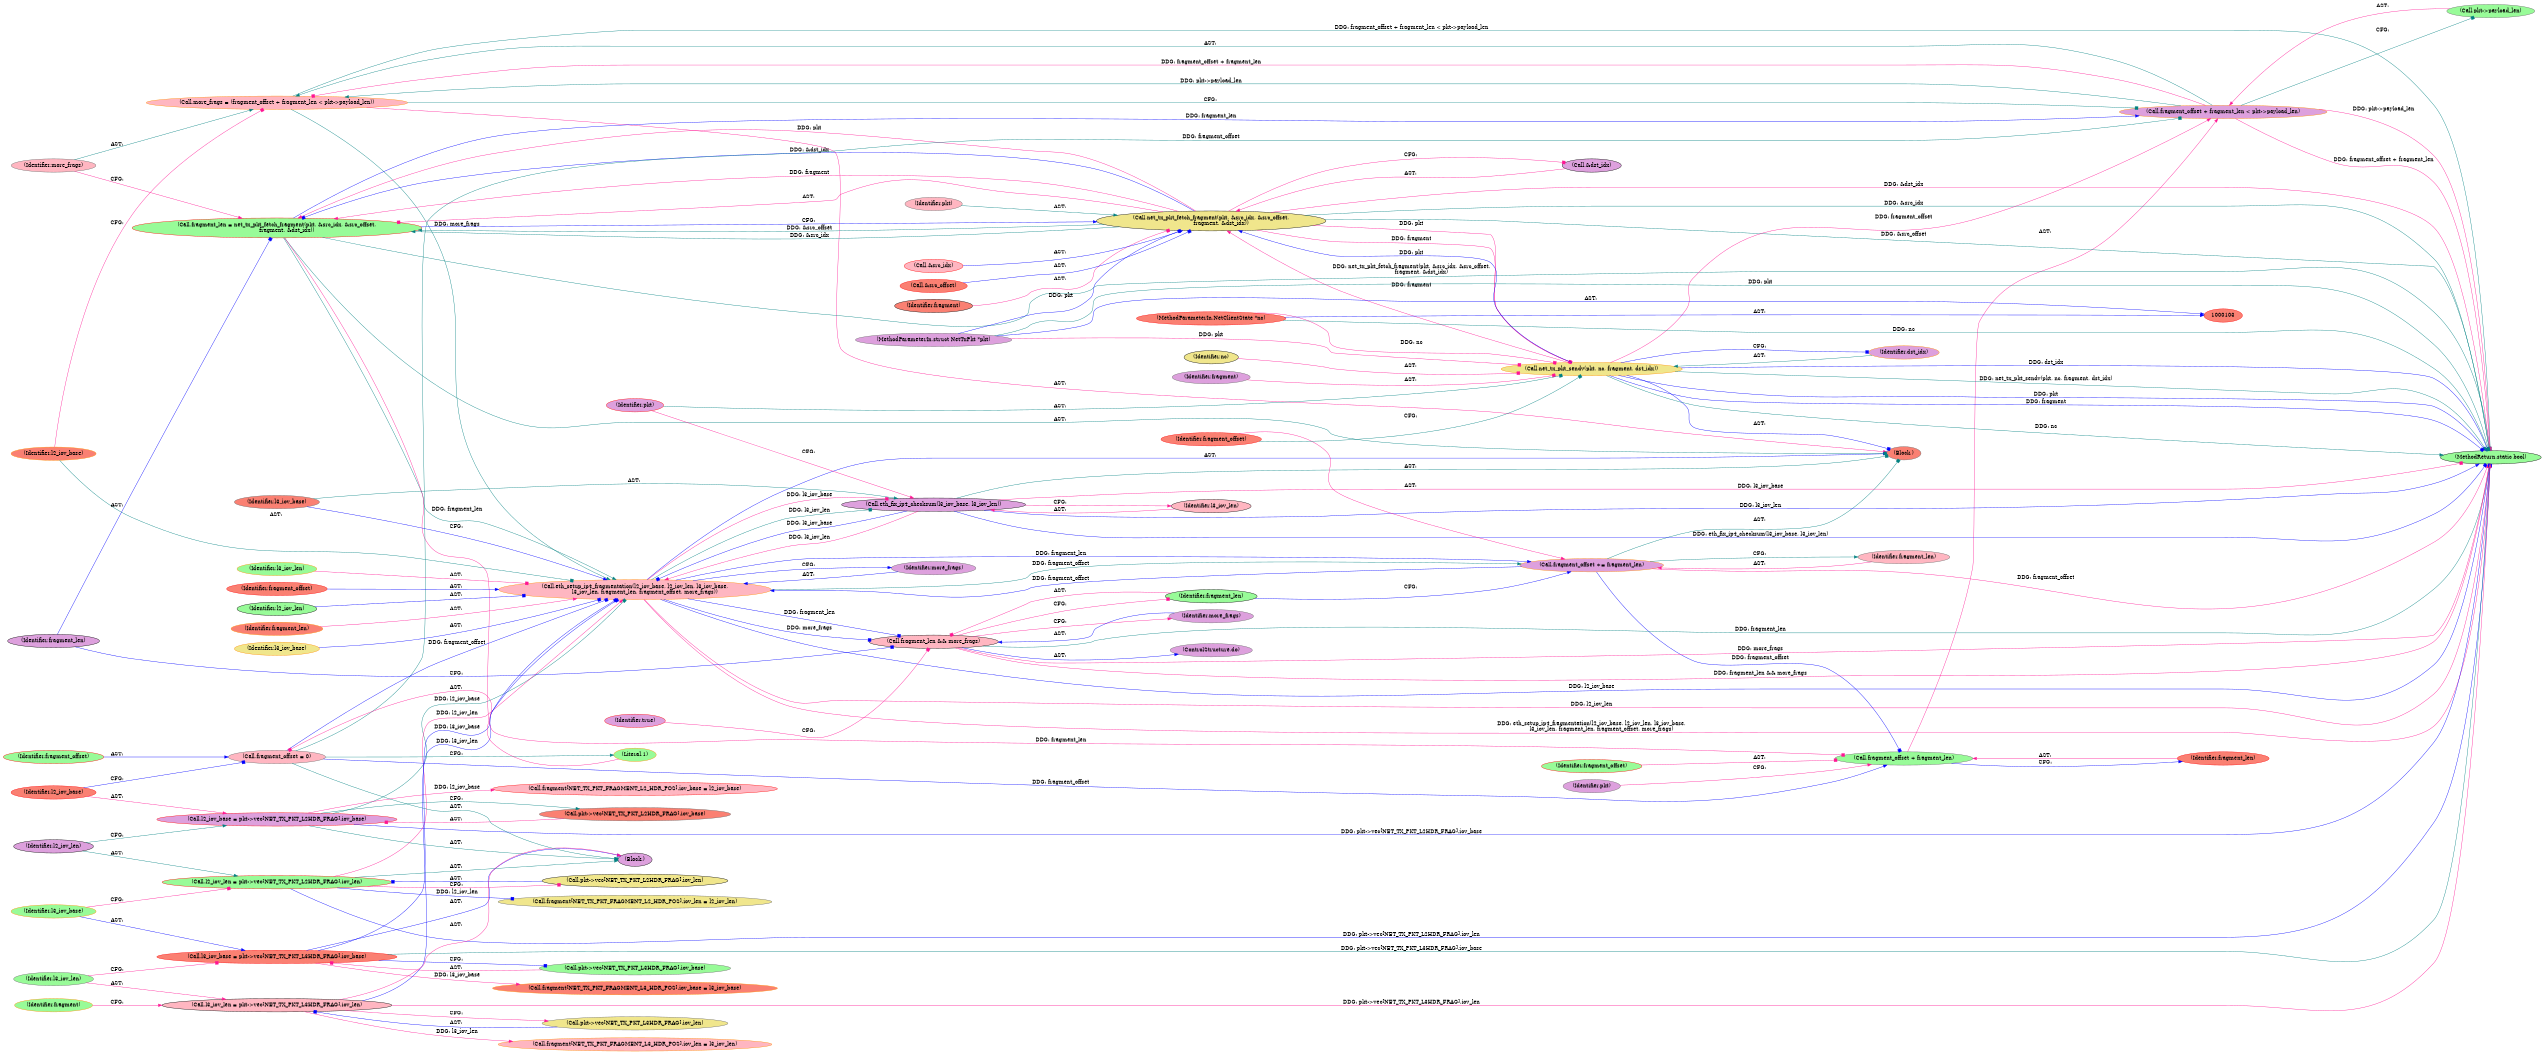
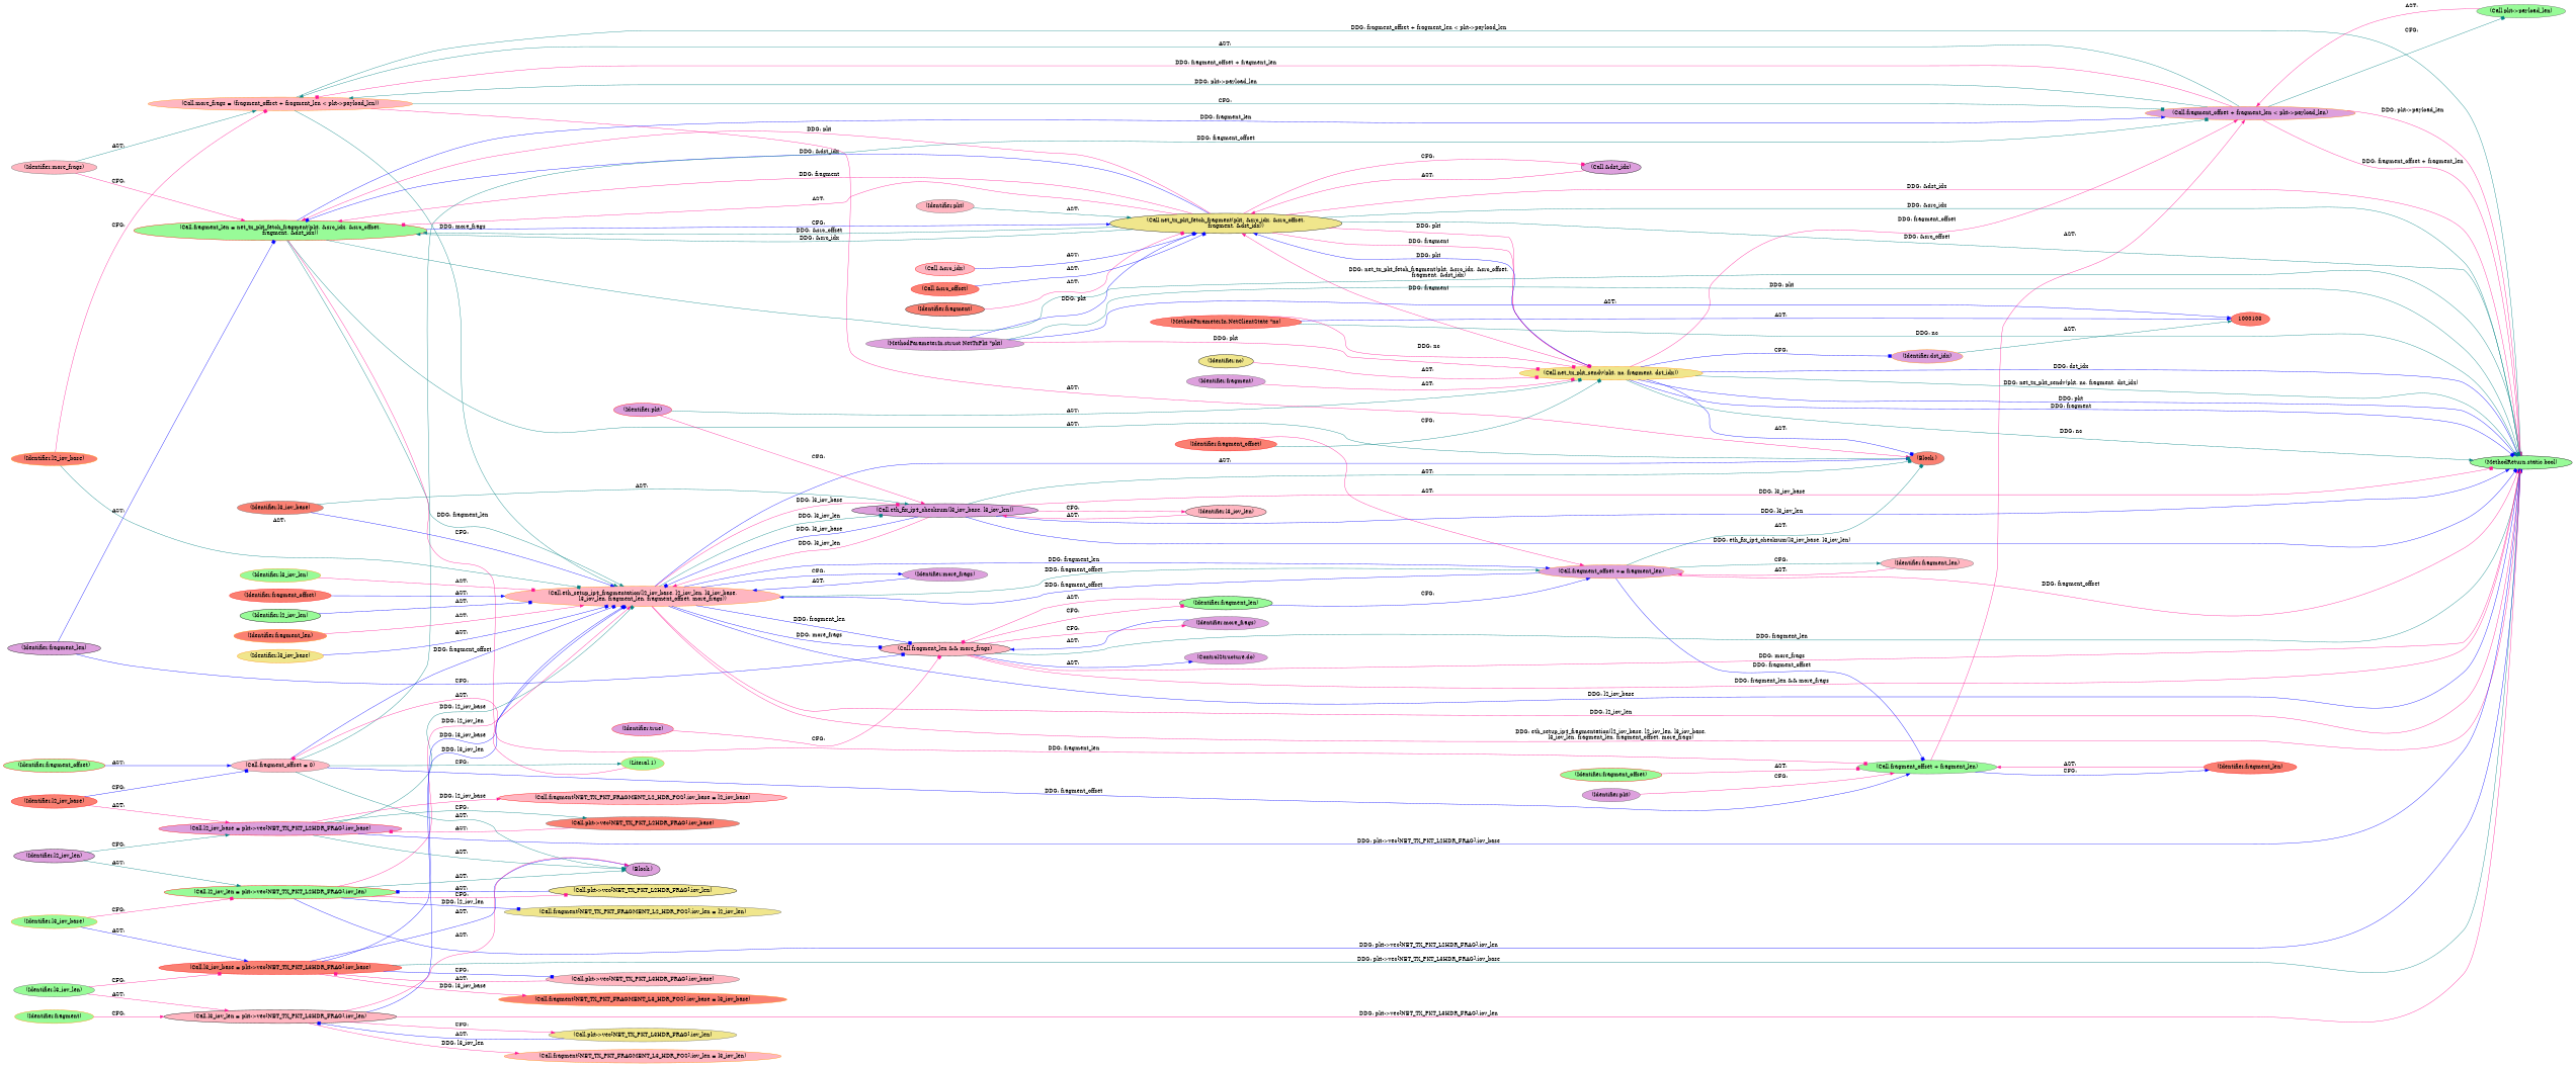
  digraph {
    rankdir=LR
    node [color=gray40 fillcolor=plum style=filled]
    edge [arrowhead=normal color=deeppink]
    n1 [color=darkorange fillcolor=lightpink label="(Call,more_frags = (fragment_offset + fragment_len < pkt->payload_len))"]
    n2 [color=darkorange label="(Call,fragment_offset + fragment_len < pkt->payload_len)"]
    n3 [color=darkorange fillcolor=lightpink label="(Call,eth_setup_ip4_fragmentation(l2_iov_base, l2_iov_len, l3_iov_base,\n            l3_iov_len, fragment_len, fragment_offset, more_frags))"]
    n4 [fillcolor=salmon label="(Block,)"]
    n5 [color=black fillcolor=palegreen label="(MethodReturn,static bool)"]
    n6 [fillcolor=palegreen label="(Call,pkt->payload_len)"]
    n7 [color=darkorange label="(Call,fragment_offset += fragment_len)"]
    n8 [color=black label="(Call,eth_fix_ip4_checksum(l3_iov_base, l3_iov_len))"]
    n9 [color=black fillcolor=lightpink label="(Call,fragment_len && more_frags)"]
    n10 [label="(Identifier,more_frags)"]
    n11 [fillcolor=palegreen label="(Call,fragment_offset + fragment_len)"]
    n12 [fillcolor=lightpink label="(Identifier,fragment_len)"]
    n13 [color=red fillcolor=salmon label="(Identifier,fragment_len)"]
    n14 [color=black fillcolor=lightpink label="(Identifier,l3_iov_len)"]
    n15 [color=black fillcolor=palegreen label="(Identifier,fragment_len)"]
    n16 [label="(ControlStructure,do)"]
    n17 [label="(Identifier,more_frags)"]
    n18 [color=red label="(Call,l2_iov_base = pkt->vec[NET_TX_PKT_L2HDR_FRAG].iov_base)"]
    n19 [color=black label="(Block,)"]
    n20 [color=red fillcolor=lightpink label="(Call,fragment[NET_TX_PKT_FRAGMENT_L2_HDR_POS].iov_base = l2_iov_base)"]
    n21 [fillcolor=salmon label="(Call,pkt->vec[NET_TX_PKT_L2HDR_FRAG].iov_base)"]
    n22 [color=red fillcolor=palegreen label="(Call,l2_iov_len = pkt->vec[NET_TX_PKT_L2HDR_FRAG].iov_len)"]
    n23 [fillcolor=khaki label="(Call,fragment[NET_TX_PKT_FRAGMENT_L2_HDR_POS].iov_len = l2_iov_len)"]
    n24 [color=black fillcolor=khaki label="(Call,pkt->vec[NET_TX_PKT_L2HDR_FRAG].iov_len)"]
    n25 [color=red fillcolor=salmon label="(Call,l3_iov_base = pkt->vec[NET_TX_PKT_L3HDR_FRAG].iov_base)"]
-   n26 [fillcolor=palegreen label="(Call,pkt->vec[NET_TX_PKT_L3HDR_FRAG].iov_base)"]
+   n26 [fillcolor=lightpink label="(Call,pkt->vec[NET_TX_PKT_L3HDR_FRAG].iov_base)"]
    n27 [color=darkorange fillcolor=salmon label="(Call,fragment[NET_TX_PKT_FRAGMENT_L3_HDR_POS].iov_base = l3_iov_base)"]
    n28 [color=black fillcolor=lightpink label="(Call,l3_iov_len = pkt->vec[NET_TX_PKT_L3HDR_FRAG].iov_len)"]
    n29 [fillcolor=khaki label="(Call,pkt->vec[NET_TX_PKT_L3HDR_FRAG].iov_len)"]
    n30 [color=darkorange fillcolor=lightpink label="(Call,fragment[NET_TX_PKT_FRAGMENT_L3_HDR_POS].iov_len = l3_iov_len)"]
    n31 [color=red fillcolor=palegreen label="(Call,fragment_len = net_tx_pkt_fetch_fragment(pkt, &src_idx, &src_offset,\n            fragment, &dst_idx))"]
    n32 [color=black fillcolor=khaki label="(Call,net_tx_pkt_fetch_fragment(pkt, &src_idx, &src_offset,\n            fragment, &dst_idx))"]
    n33 [color=darkorange fillcolor=khaki label="(Call,net_tx_pkt_sendv(pkt, nc, fragment, dst_idx))"]
    n34 [color=black label="(Call,&dst_idx)"]
    n35 [color=darkorange label="(Identifier,dst_idx)"]
    n36 [label="(MethodParameterIn,struct NetTxPkt *pkt)"]
    1000103 [color=red fillcolor=salmon]
    n38 [color=red fillcolor=salmon label="(MethodParameterIn,NetClientState *nc)"]
    n39 [fillcolor=lightpink label="(Call,fragment_offset = 0)"]
    n40 [color=darkorange fillcolor=palegreen label="(Literal,1)"]
    n41 [color=darkorange fillcolor=palegreen label="(Identifier,l3_iov_len)"]
    n42 [color=red fillcolor=salmon label="(Identifier,fragment_offset)"]
    n43 [fillcolor=salmon label="(Identifier,l3_iov_base)"]
    n44 [fillcolor=lightpink label="(Identifier,more_frags)"]
    n45 [color=black fillcolor=salmon label="(Identifier,fragment)"]
    n46 [color=red fillcolor=salmon label="(Identifier,fragment_offset)"]
    n47 [label="(Identifier,fragment)"]
    n48 [color=darkorange fillcolor=palegreen label="(Identifier,fragment)"]
    n49 [color=red label="(Identifier,pkt)"]
    n50 [color=black fillcolor=khaki label="(Identifier,nc)"]
    n51 [color=black fillcolor=palegreen label="(Identifier,l2_iov_len)"]
    n52 [fillcolor=lightpink label="(Identifier,pkt)"]
    n53 [color=darkorange fillcolor=salmon label="(Identifier,l2_iov_base)"]
    n54 [fillcolor=palegreen label="(Identifier,l3_iov_len)"]
    n55 [color=red fillcolor=palegreen label="(Identifier,fragment_offset)"]
    n56 [color=red fillcolor=salmon label="(Call,&src_offset)"]
    n57 [color=red label="(Identifier,true)"]
    n58 [color=black label="(Identifier,fragment_len)"]
    n59 [color=red fillcolor=palegreen label="(Identifier,fragment_offset)"]
    n60 [label="(Identifier,pkt)"]
    n61 [color=darkorange fillcolor=salmon label="(Identifier,fragment_len)"]
    n62 [color=red fillcolor=lightpink label="(Call,&src_idx)"]
    n63 [color=darkorange fillcolor=palegreen label="(Identifier,l3_iov_base)"]
    n64 [color=black label="(Identifier,l2_iov_len)"]
    n65 [color=darkorange fillcolor=khaki label="(Identifier,l3_iov_base)"]
    n66 [color=red fillcolor=salmon label="(Identifier,l2_iov_base)"]
    n1 -> n2 [arrowhead=box color=teal label="CFG: "]
    n1 -> n3 [color=teal label="DDG: more_frags"]
    n1 -> n4 [label="AST: "]
    n1 -> n5 [color=teal label="DDG: fragment_offset + fragment_len < pkt->payload_len"]
    n2 -> n1 [color=teal label="AST: "]
    n2 -> n1 [arrowhead=box label="DDG: fragment_offset + fragment_len"]
    n2 -> n1 [color=teal label="DDG: pkt->payload_len"]
    n2 -> n5 [label="DDG: pkt->payload_len"]
    n2 -> n5 [arrowhead=box label="DDG: fragment_offset + fragment_len"]
    n2 -> n6 [arrowhead=box color=teal label="CFG: "]
    n3 -> n4 [color=blue label="AST: "]
    n3 -> n5 [arrowhead=box label="DDG: l2_iov_len"]
    n3 -> n5 [arrowhead=box label="DDG: eth_setup_ip4_fragmentation(l2_iov_base, l2_iov_len, l3_iov_base,\n            l3_iov_len, fragment_len, fragment_offset, more_frags)"]
    n3 -> n5 [color=blue label="DDG: l2_iov_base"]
    n3 -> n7 [color=blue label="DDG: fragment_len"]
    n3 -> n7 [color=teal label="DDG: fragment_offset"]
    n3 -> n8 [arrowhead=box label="DDG: l3_iov_base"]
    n3 -> n8 [arrowhead=box color=teal label="DDG: l3_iov_len"]
    n3 -> n9 [arrowhead=box color=blue label="DDG: fragment_len"]
    n3 -> n9 [arrowhead=box color=blue label="DDG: more_frags"]
    n3 -> n10 [color=blue label="CFG: "]
    n6 -> n2 [label="AST: "]
    n7 -> n3 [color=blue label="DDG: fragment_offset"]
    n7 -> n4 [arrowhead=box color=teal label="AST: "]
    n7 -> n5 [label="DDG: fragment_offset"]
    n7 -> n11 [arrowhead=box color=blue label="DDG: fragment_offset"]
    n7 -> n12 [color=teal label="CFG: "]
    n8 -> n3 [arrowhead=box color=blue label="DDG: l3_iov_base"]
    n8 -> n3 [label="DDG: l3_iov_len"]
    n8 -> n4 [arrowhead=box color=teal label="AST: "]
    n8 -> n5 [arrowhead=box color=blue label="DDG: eth_fix_ip4_checksum(l3_iov_base, l3_iov_len)"]
    n8 -> n5 [arrowhead=box label="DDG: l3_iov_base"]
    n8 -> n5 [color=blue label="DDG: l3_iov_len"]
    n8 -> n14 [label="CFG: "]
    n9 -> n5 [color=teal label="DDG: fragment_len"]
    n9 -> n5 [label="DDG: more_frags"]
    n9 -> n5 [label="DDG: fragment_len && more_frags"]
    n9 -> n15 [arrowhead=box label="CFG: "]
    n9 -> n16 [color=blue label="AST: "]
    n9 -> n17 [label="CFG: "]
    n10 -> n3 [color=blue label="AST: "]
    n11 -> n2 [label="AST: "]
    n11 -> n13 [color=blue label="CFG: "]
    n12 -> n7 [label="AST: "]
    n13 -> n11 [label="AST: "]
    n14 -> n8 [label="AST: "]
    n15 -> n7 [color=blue label="CFG: "]
    n15 -> n9 [arrowhead=box label="AST: "]
    n17 -> n9 [color=blue label="AST: "]
    n18 -> n3 [arrowhead=box color=teal label="DDG: l2_iov_base"]
    n18 -> n5 [arrowhead=box color=blue label="DDG: pkt->vec[NET_TX_PKT_L2HDR_FRAG].iov_base"]
    n18 -> n19 [arrowhead=box color=teal label="AST: "]
    n18 -> n20 [label="DDG: l2_iov_base"]
    n18 -> n21 [color=teal label="CFG: "]
    n21 -> n18 [arrowhead=box label="AST: "]
    n22 -> n3 [label="DDG: l2_iov_len"]
    n22 -> n5 [arrowhead=box color=blue label="DDG: pkt->vec[NET_TX_PKT_L2HDR_FRAG].iov_len"]
    n22 -> n19 [color=teal label="AST: "]
    n22 -> n23 [arrowhead=box color=blue label="DDG: l2_iov_len"]
    n22 -> n24 [arrowhead=box label="CFG: "]
    n24 -> n22 [arrowhead=box color=blue label="AST: "]
    n25 -> n3 [arrowhead=box color=blue label="DDG: l3_iov_base"]
    n25 -> n5 [color=teal label="DDG: pkt->vec[NET_TX_PKT_L3HDR_FRAG].iov_base"]
    n25 -> n19 [color=blue label="AST: "]
    n25 -> n26 [arrowhead=box color=blue label="CFG: "]
    n25 -> n27 [label="DDG: l3_iov_base"]
    n26 -> n25 [arrowhead=box label="AST: "]
    n28 -> n3 [arrowhead=box color=blue label="DDG: l3_iov_len"]
    n28 -> n5 [label="DDG: pkt->vec[NET_TX_PKT_L3HDR_FRAG].iov_len"]
    n28 -> n19 [label="AST: "]
    n28 -> n29 [label="CFG: "]
    n28 -> n30 [label="DDG: l3_iov_len"]
    n29 -> n28 [arrowhead=box color=blue label="AST: "]
    n31 -> n2 [color=blue label="DDG: fragment_len"]
    n31 -> n3 [color=teal label="DDG: fragment_len"]
    n31 -> n4 [arrowhead=box color=teal label="AST: "]
    n31 -> n5 [arrowhead=box color=teal label="DDG: net_tx_pkt_fetch_fragment(pkt, &src_idx, &src_offset,\n            fragment, &dst_idx)"]
    n31 -> n11 [arrowhead=box label="DDG: fragment_len"]
    n31 -> n32 [color=blue label="CFG: "]
    n32 -> n5 [color=teal label="DDG: &src_offset"]
    n32 -> n5 [color=teal label="DDG: &src_idx"]
    n32 -> n5 [arrowhead=box label="DDG: &dst_idx"]
    n32 -> n31 [arrowhead=box label="AST: "]
    n32 -> n31 [arrowhead=box color=blue label="DDG: &dst_idx"]
    n32 -> n31 [color=teal label="DDG: &src_offset"]
    n32 -> n31 [label="DDG: fragment"]
    n32 -> n31 [color=teal label="DDG: &src_idx"]
    n32 -> n31 [label="DDG: pkt"]
    n32 -> n33 [arrowhead=box label="DDG: pkt"]
    n32 -> n33 [arrowhead=box label="DDG: fragment"]
    n32 -> n34 [arrowhead=box label="CFG: "]
    n33 -> n2 [label="DDG: fragment_offset"]
    n33 -> n4 [arrowhead=box color=blue label="AST: "]
    n33 -> n5 [color=blue label="DDG: pkt"]
    n33 -> n5 [arrowhead=box color=blue label="DDG: fragment"]
    n33 -> n5 [color=teal label="DDG: nc"]
    n33 -> n5 [arrowhead=box color=blue label="DDG: dst_idx"]
    n33 -> n5 [color=teal label="DDG: net_tx_pkt_sendv(pkt, nc, fragment, dst_idx)"]
    n33 -> n32 [color=blue label="DDG: pkt"]
    n33 -> n32 [label="DDG: fragment"]
    n33 -> n35 [arrowhead=box color=blue label="CFG: "]
    n34 -> n32 [label="AST: "]
-   n35 -> n33 [color=teal label="AST: "]
+   n35 -> 1000103 [color=teal label="AST: "]
    n36 -> n5 [arrowhead=box color=teal label="DDG: pkt"]
    n36 -> n32 [arrowhead=box color=blue label="DDG: pkt"]
    n36 -> n33 [arrowhead=box label="DDG: pkt"]
    n36 -> 1000103 [color=blue label="AST: "]
    n38 -> n5 [arrowhead=box color=teal label="DDG: nc"]
    n38 -> n33 [arrowhead=box label="DDG: nc"]
    n38 -> 1000103 [color=blue label="AST: "]
    n39 -> n2 [arrowhead=box color=teal label="DDG: fragment_offset"]
    n39 -> n3 [arrowhead=box color=blue label="DDG: fragment_offset"]
    n39 -> n11 [color=blue label="DDG: fragment_offset"]
    n39 -> n19 [color=teal label="AST: "]
    n39 -> n40 [color=teal label="CFG: "]
    n40 -> n39 [arrowhead=box label="AST: "]
    n41 -> n3 [arrowhead=box label="AST: "]
    n42 -> n7 [label="AST: "]
    n42 -> n33 [arrowhead=box color=teal label="CFG: "]
    n43 -> n3 [color=blue label="CFG: "]
    n43 -> n8 [color=teal label="AST: "]
    n44 -> n1 [color=teal label="AST: "]
    n44 -> n31 [label="CFG: "]
    n45 -> n32 [arrowhead=box label="AST: "]
    n46 -> n3 [color=blue label="AST: "]
    n47 -> n33 [arrowhead=box label="AST: "]
    n48 -> n28 [label="CFG: "]
    n49 -> n8 [label="CFG: "]
    n49 -> n33 [arrowhead=box color=teal label="AST: "]
    n50 -> n33 [arrowhead=box label="AST: "]
    n51 -> n3 [arrowhead=box color=blue label="AST: "]
    n52 -> n32 [color=teal label="AST: "]
    n53 -> n1 [arrowhead=box label="CFG: "]
    n53 -> n3 [arrowhead=box color=teal label="AST: "]
    n54 -> n25 [arrowhead=box label="CFG: "]
    n54 -> n28 [label="AST: "]
    n55 -> n39 [color=blue label="AST: "]
    n56 -> n32 [arrowhead=box color=blue label="AST: "]
    n57 -> n9 [arrowhead=box label="CFG: "]
    n58 -> n9 [arrowhead=box color=blue label="CFG: "]
    n58 -> n31 [arrowhead=box color=blue label="AST: "]
    n59 -> n11 [arrowhead=box label="AST: "]
    n60 -> n11 [label="CFG: "]
    n61 -> n3 [label="AST: "]
    n62 -> n32 [color=blue label="AST: "]
    n63 -> n22 [arrowhead=box label="CFG: "]
    n63 -> n25 [color=blue label="AST: "]
    n64 -> n18 [color=teal label="CFG: "]
    n64 -> n22 [color=teal label="AST: "]
    n65 -> n3 [arrowhead=box color=blue label="AST: "]
    n66 -> n18 [label="AST: "]
    n66 -> n39 [arrowhead=box color=blue label="CFG: "]
  }
